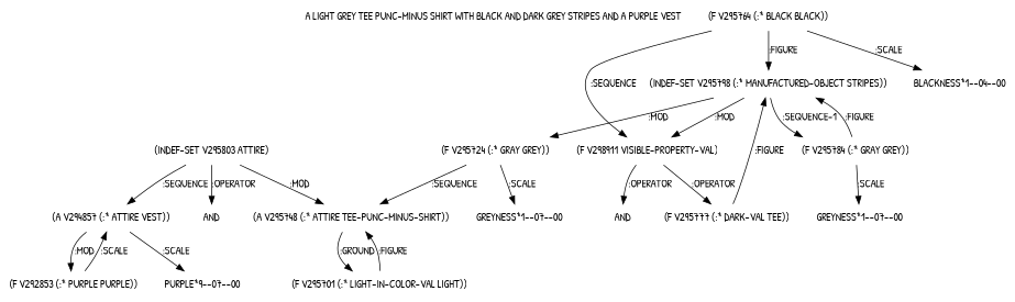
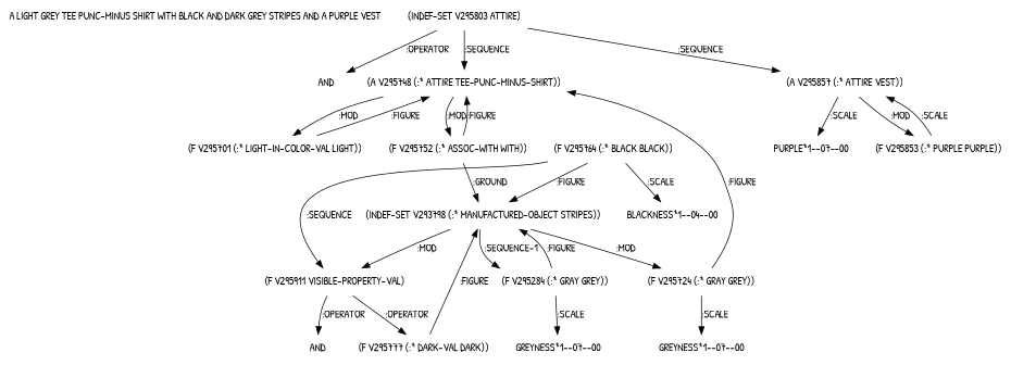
  digraph {
    fontname="Patrick Hand"
    node [fontname="Patrick Hand" shape=none]
    edge [fontname="Patrick Hand"]
    "A LIGHT GREY TEE PUNC-MINUS SHIRT WITH BLACK AND DARK GREY STRIPES AND A PURPLE VEST"
    n2 [label="(INDEF-SET V295803 ATTIRE)"]
    n3 [label=AND]
    n4 [label="(A V295748 (:* ATTIRE TEE-PUNC-MINUS-SHIRT))"]
-   n5 [label="(A V294857 (:* ATTIRE VEST))"]
+   n5 [label="(A V295857 (:* ATTIRE VEST))"]
+   n6 [label="(F V295752 (:* ASSOC-WITH WITH))"]
    n7 [label="(F V295701 (:* LIGHT-IN-COLOR-VAL LIGHT))"]
-   n8 [label="(F V292853 (:* PURPLE PURPLE))"]
-   n9 [label="PURPLE*9--07--00"]
-   n10 [label="(INDEF-SET V295798 (:* MANUFACTURED-OBJECT STRIPES))"]
+   n8 [label="(F V295853 (:* PURPLE PURPLE))"]
+   n9 [label="PURPLE*1--07--00"]
+   n10 [label="(INDEF-SET V293798 (:* MANUFACTURED-OBJECT STRIPES))"]
    n11 [label="(F V295724 (:* GRAY GREY))"]
    n12 [label="GREYNESS*1--07--00"]
-   n13 [label="(F V298911 VISIBLE-PROPERTY-VAL)"]
-   n14 [label="(F V295784 (:* GRAY GREY))"]
-   n15 [label="(F V295777 (:* DARK-VAL TEE))"]
+   n13 [label="(F V295911 VISIBLE-PROPERTY-VAL)"]
+   n14 [label="(F V295284 (:* GRAY GREY))"]
+   n15 [label="(F V295777 (:* DARK-VAL DARK))"]
    n16 [label=AND]
    n17 [label="GREYNESS*1--07--00"]
    n18 [label="(F V295764 (:* BLACK BLACK))"]
    n19 [label="BLACKNESS*1--04--00"]
    n2 -> n3 [label=":OPERATOR"]
-   n2 -> n4 [label=":MOD"]
+   n2 -> n4 [label=":SEQUENCE"]
    n2 -> n5 [label=":SEQUENCE"]
-   n4 -> n7 [label=":GROUND"]
+   n4 -> n6 [label=":MOD"]
+   n4 -> n7 [label=":MOD"]
    n5 -> n8 [label=":MOD"]
    n5 -> n9 [label=":SCALE"]
+   n6 -> n4 [label=":FIGURE"]
+   n6 -> n10 [label=":GROUND"]
    n7 -> n4 [label=":FIGURE"]
    n8 -> n5 [label=":SCALE"]
    n10 -> n11 [label=":MOD"]
    n10 -> n13 [label=":MOD"]
    n10 -> n14 [label=":SEQUENCE-1"]
-   n11 -> n4 [label=":SEQUENCE"]
+   n11 -> n4 [label=":FIGURE"]
    n11 -> n12 [label=":SCALE"]
    n13 -> n15 [label=":OPERATOR"]
    n13 -> n16 [label=":OPERATOR"]
    n14 -> n10 [label=":FIGURE"]
    n14 -> n17 [label=":SCALE"]
    n15 -> n10 [label=":FIGURE"]
    n18 -> n10 [label=":FIGURE"]
    n18 -> n13 [label=":SEQUENCE"]
    n18 -> n19 [label=":SCALE"]
  }
